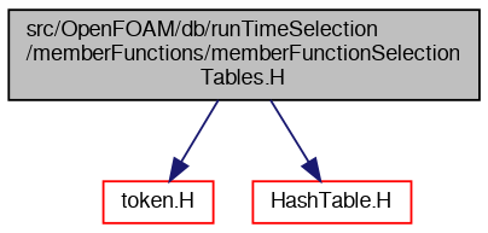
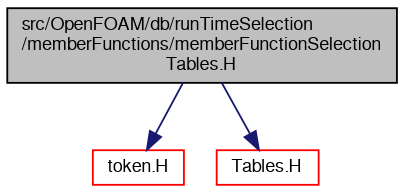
  digraph {
    node [color=red fontname=FreeSans fontsize=10 shape=record]
    edge [color=midnightblue fontname=FreeSans fontsize=10 labelfontname=FreeSans labelfontsize=10 style=solid]
    n1 [color=black fillcolor=grey75 fontcolor=black height=0.2 label="src/OpenFOAM/db/runTimeSelection\l/memberFunctions/memberFunctionSelection\lTables.H" style=filled width=0.4]
    n2 [height=0.2 label="token.H" width=0.4]
-   n3 [height=0.2 label="HashTable.H" width=0.4]
+   n3 [height=0.2 label="Tables.H" width=0.4]
    n1 -> n2
    n1 -> n3
  }
